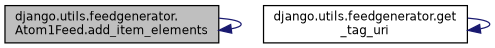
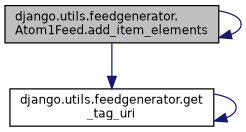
  digraph {
    rankdir=TB
    node [color=black fontname=Helvetica fontsize=10 shape=record style=filled]
    edge [color=midnightblue fontname=Helvetica fontsize=10 labelfontname=Helvetica labelfontsize=10 style=solid]
    n1 [fillcolor=grey75 fontcolor=black height=0.2 label="django.utils.feedgenerator.\lAtom1Feed.add_item_elements" width=0.4]
    n2 [fillcolor=white height=0.2 label="django.utils.feedgenerator.get\l_tag_uri" width=0.4]
    n1 -> n1
+   n1 -> n2
    n2 -> n2
  }
